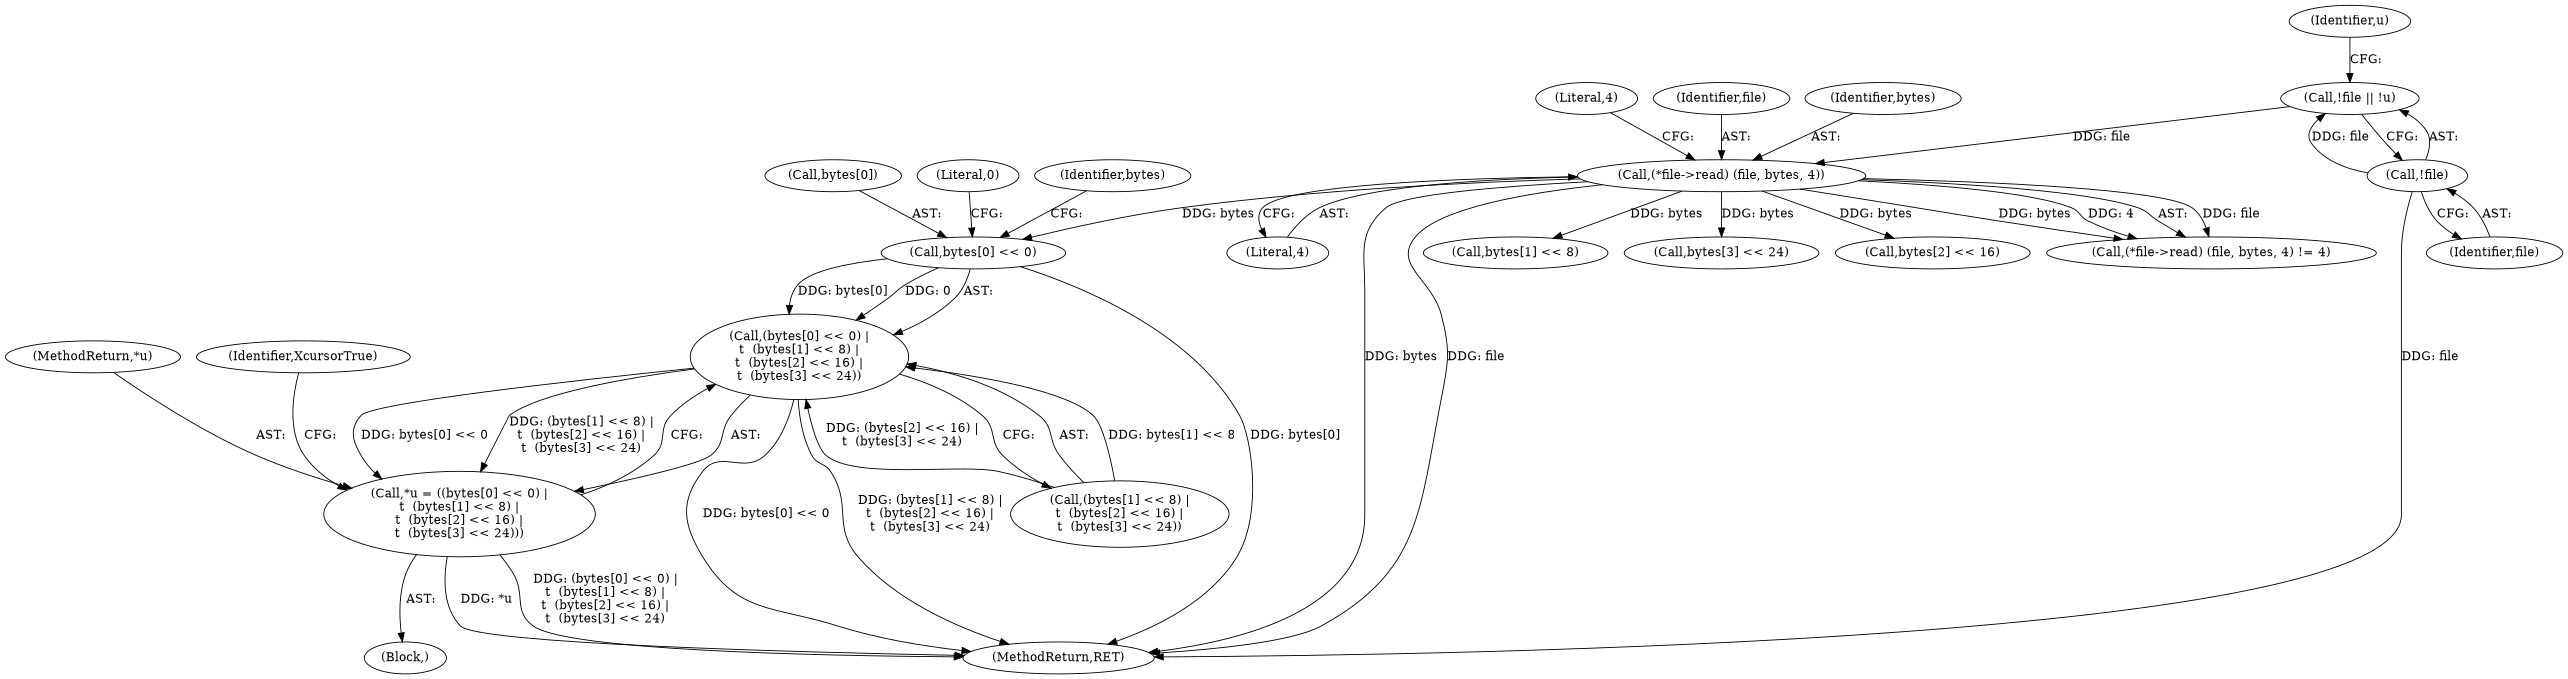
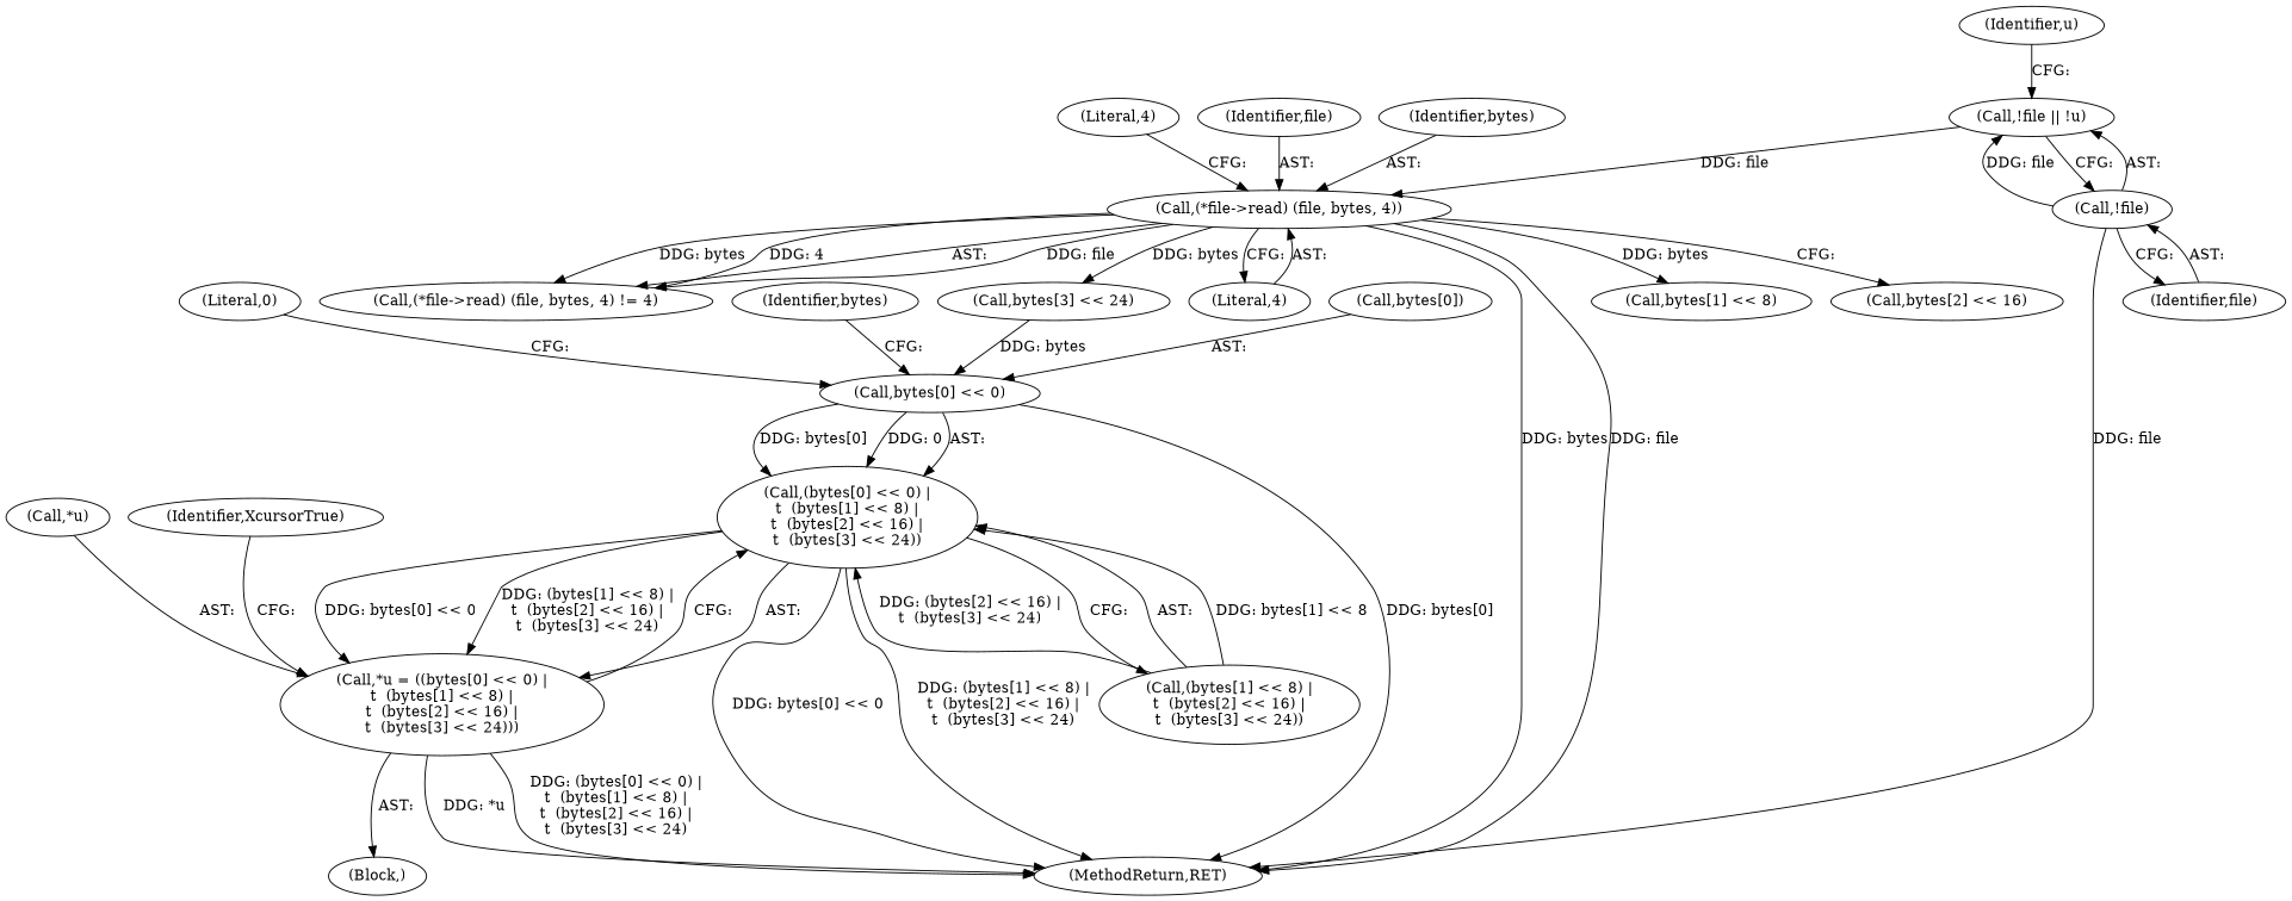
  digraph {
    n1 [label="(Call,bytes[0] << 0)"]
    n2 [label="(Call,(bytes[0] << 0) |\n\t  (bytes[1] << 8) |\n\t  (bytes[2] << 16) |\n\t  (bytes[3] << 24))"]
    n3 [label="(MethodReturn,RET)"]
    n4 [label="(Call,*u = ((bytes[0] << 0) |\n\t  (bytes[1] << 8) |\n\t  (bytes[2] << 16) |\n\t  (bytes[3] << 24)))"]
    n5 [label="(Call,(bytes[1] << 8) |\n\t  (bytes[2] << 16) |\n\t  (bytes[3] << 24))"]
    n6 [label="(Literal,0)"]
    n7 [label="(Call,(*file->read) (file, bytes, 4))"]
    n8 [label="(Call,bytes[1] << 8)"]
    n9 [label="(Call,bytes[3] << 24)"]
    n10 [label="(Call,bytes[2] << 16)"]
    n11 [label="(Call,(*file->read) (file, bytes, 4) != 4)"]
    n12 [label="(Literal,4)"]
    n13 [label="(Call,!file)"]
    n14 [label="(Identifier,file)"]
    n15 [label="(Call,!file || !u)"]
    n16 [label="(Block,)"]
-   n17 [label="(MethodReturn,*u)"]
+   n17 [label="(Call,*u)"]
    n18 [label="(Literal,4)"]
    n19 [label="(Identifier,bytes)"]
    n20 [label="(Identifier,XcursorTrue)"]
    n21 [label="(Identifier,u)"]
    n22 [label="(Call,bytes[0])"]
    n23 [label="(Identifier,file)"]
    n24 [label="(Identifier,bytes)"]
    n1 -> n2 [label="AST: "]
    n1 -> n2 [label="DDG: bytes[0]"]
    n1 -> n2 [label="DDG: 0"]
    n1 -> n3 [label="DDG: bytes[0]"]
    n2 -> n3 [label="DDG: bytes[0] << 0"]
    n2 -> n3 [label="DDG: (bytes[1] << 8) |\n\t  (bytes[2] << 16) |\n\t  (bytes[3] << 24)"]
    n2 -> n4 [label="AST: "]
    n2 -> n4 [label="DDG: bytes[0] << 0"]
    n2 -> n4 [label="DDG: (bytes[1] << 8) |\n\t  (bytes[2] << 16) |\n\t  (bytes[3] << 24)"]
    n2 -> n5 [label="CFG: "]
    n4 -> n2 [label="CFG: "]
    n4 -> n3 [label="DDG: *u"]
    n4 -> n3 [label="DDG: (bytes[0] << 0) |\n\t  (bytes[1] << 8) |\n\t  (bytes[2] << 16) |\n\t  (bytes[3] << 24)"]
    n4 -> n16 [label="AST: "]
    n5 -> n2 [label="AST: "]
    n5 -> n2 [label="DDG: bytes[1] << 8"]
    n5 -> n2 [label="DDG: (bytes[2] << 16) |\n\t  (bytes[3] << 24)"]
    n6 -> n1 [label="CFG: "]
-   n7 -> n1 [label="DDG: bytes"]
+   n9 -> n1 [label="DDG: bytes"]
    n7 -> n3 [label="DDG: bytes"]
    n7 -> n3 [label="DDG: file"]
    n7 -> n8 [label="DDG: bytes"]
    n7 -> n9 [label="DDG: bytes"]
-   n7 -> n10 [label="DDG: bytes"]
+   n7 -> n10 [label="CFG: "]
    n7 -> n11 [label="AST: "]
    n7 -> n11 [label="DDG: file"]
    n7 -> n11 [label="DDG: bytes"]
    n7 -> n11 [label="DDG: 4"]
    n7 -> n12 [label="CFG: "]
    n12 -> n7 [label="AST: "]
    n13 -> n3 [label="DDG: file"]
    n13 -> n14 [label="CFG: "]
    n13 -> n15 [label="AST: "]
    n13 -> n15 [label="DDG: file"]
    n14 -> n13 [label="AST: "]
    n15 -> n7 [label="DDG: file"]
    n15 -> n13 [label="CFG: "]
    n17 -> n4 [label="AST: "]
    n18 -> n7 [label="CFG: "]
    n19 -> n1 [label="CFG: "]
    n20 -> n4 [label="CFG: "]
    n21 -> n15 [label="CFG: "]
    n22 -> n1 [label="AST: "]
    n23 -> n7 [label="AST: "]
    n24 -> n7 [label="AST: "]
  }
